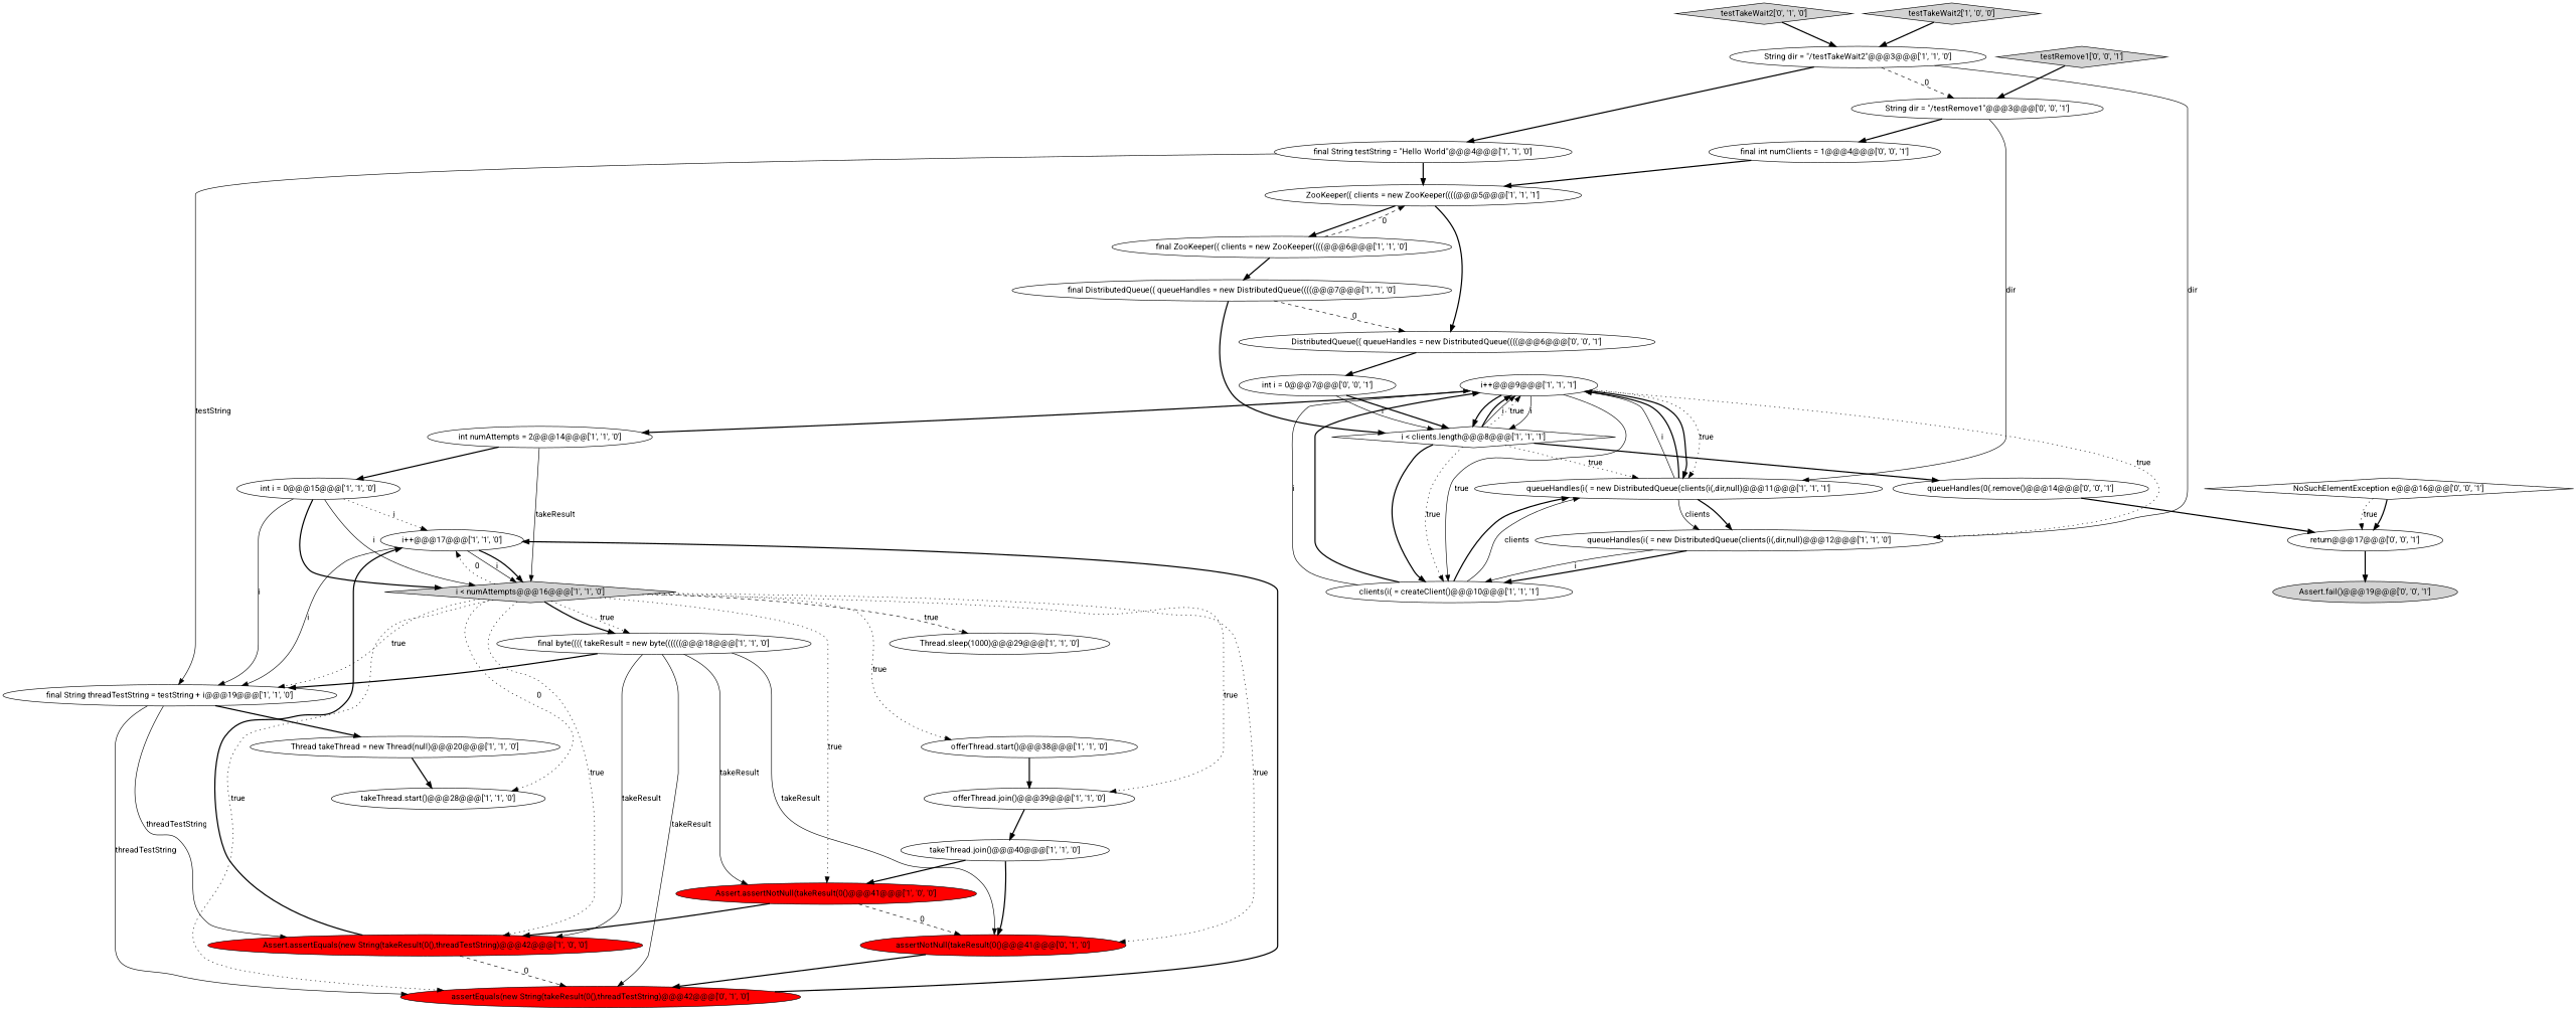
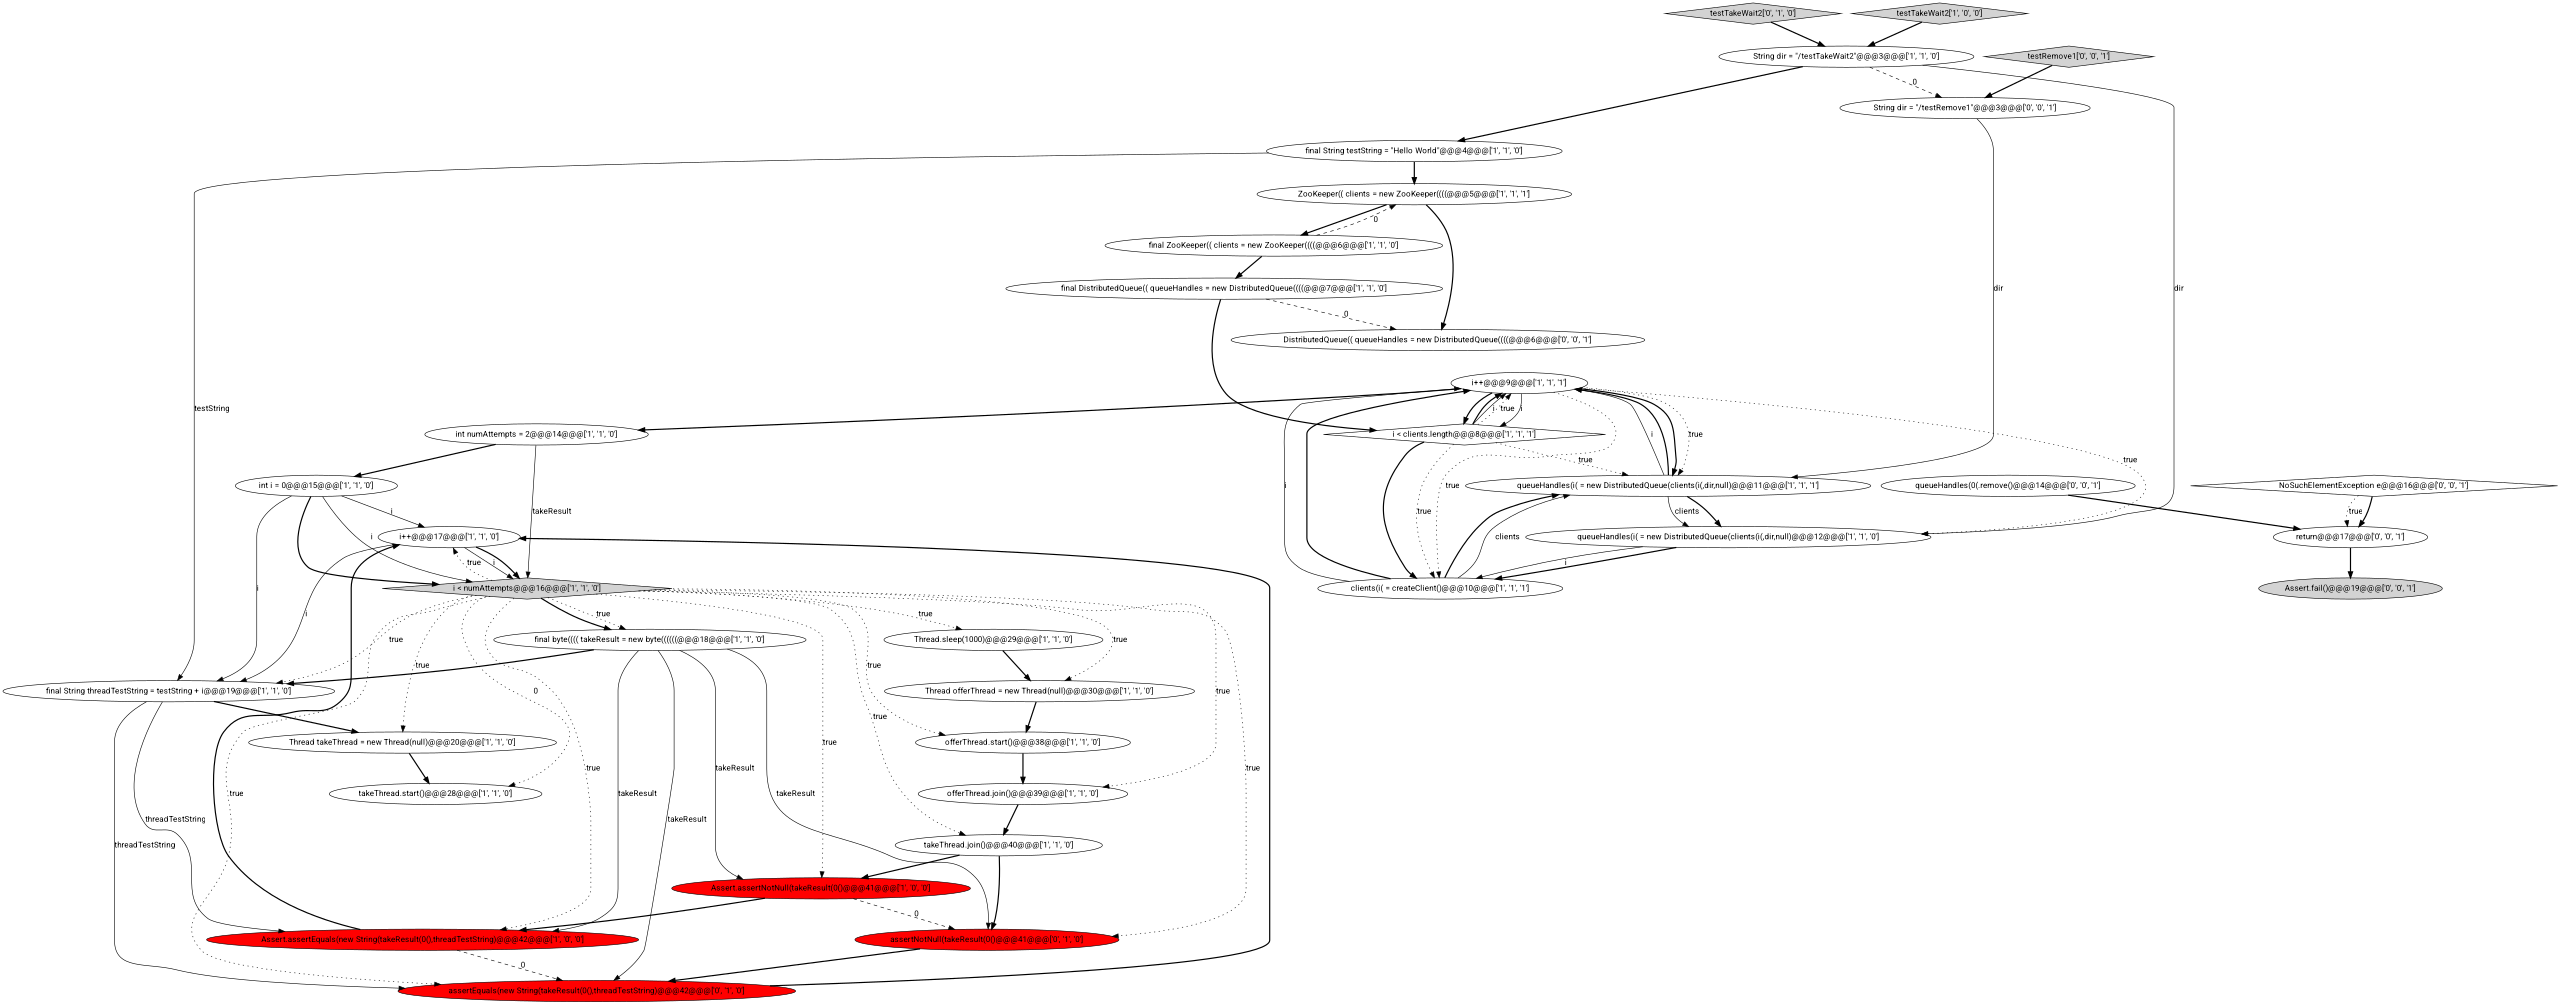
  digraph {
    fontname=Roboto
    node [fillcolor=white fontname=Roboto shape=ellipse style=filled]
    edge [fontname=Roboto style=bold]
    n1 [label="i++@@@17@@@['1', '1', '0']"]
    n2 [label="final String threadTestString = testString + i@@@19@@@['1', '1', '0']"]
    n3 [fillcolor=lightgray label="i < numAttempts@@@16@@@['1', '1', '0']" shape=diamond]
    n4 [label="Thread takeThread = new Thread(null)@@@20@@@['1', '1', '0']"]
    n5 [fillcolor=red label="Assert.assertEquals(new String(takeResult(0(),threadTestString)@@@42@@@['1', '0', '0']"]
    n6 [fillcolor=red label="assertEquals(new String(takeResult(0(),threadTestString)@@@42@@@['0', '1', '0']"]
    n7 [label="takeThread.start()@@@28@@@['1', '1', '0']"]
    n8 [label="offerThread.start()@@@38@@@['1', '1', '0']"]
    n9 [label="offerThread.join()@@@39@@@['1', '1', '0']"]
    n10 [label="final byte(((( takeResult = new byte((((((@@@18@@@['1', '1', '0']"]
    n11 [fillcolor=red label="assertNotNull(takeResult(0()@@@41@@@['0', '1', '0']"]
    n12 [fillcolor=red label="Assert.assertNotNull(takeResult(0()@@@41@@@['1', '0', '0']"]
    n13 [label="takeThread.join()@@@40@@@['1', '1', '0']"]
    n14 [label="Thread.sleep(1000)@@@29@@@['1', '1', '0']"]
+   n15 [label="Thread offerThread = new Thread(null)@@@30@@@['1', '1', '0']"]
    n16 [label="final DistributedQueue(( queueHandles = new DistributedQueue((((@@@7@@@['1', '1', '0']"]
    n17 [label="DistributedQueue(( queueHandles = new DistributedQueue((((@@@6@@@['0', '0', '1']"]
    n18 [label="i < clients.length@@@8@@@['1', '1', '1']" shape=diamond]
-   n19 [label="int i = 0@@@7@@@['0', '0', '1']"]
    n20 [label="queueHandles(i( = new DistributedQueue(clients(i(,dir,null)@@@11@@@['1', '1', '1']"]
    n21 [label="i++@@@9@@@['1', '1', '1']"]
    n22 [label="clients(i( = createClient()@@@10@@@['1', '1', '1']"]
    n23 [label="queueHandles(0(.remove()@@@14@@@['0', '0', '1']"]
    n24 [label="int i = 0@@@15@@@['1', '1', '0']"]
    n25 [label="return@@@17@@@['0', '0', '1']"]
    n26 [fillcolor=lightgray label="Assert.fail()@@@19@@@['0', '0', '1']"]
    n27 [label="int numAttempts = 2@@@14@@@['1', '1', '0']"]
    n28 [label="String dir = \"/testRemove1\"@@@3@@@['0', '0', '1']"]
-   n29 [label="final int numClients = 1@@@4@@@['0', '0', '1']"]
    n30 [label="ZooKeeper(( clients = new ZooKeeper((((@@@5@@@['1', '1', '1']"]
    n31 [label="queueHandles(i( = new DistributedQueue(clients(i(,dir,null)@@@12@@@['1', '1', '0']"]
    n32 [fillcolor=lightgray label="testTakeWait2['0', '1', '0']" shape=diamond]
    n33 [label="String dir = \"/testTakeWait2\"@@@3@@@['1', '1', '0']"]
    n34 [label="final String testString = \"Hello World\"@@@4@@@['1', '1', '0']"]
    n35 [label="final ZooKeeper(( clients = new ZooKeeper((((@@@6@@@['1', '1', '0']"]
    n36 [fillcolor=lightgray label="testTakeWait2['1', '0', '0']" shape=diamond]
    n37 [fillcolor=lightgray label="testRemove1['0', '0', '1']" shape=diamond]
    n38 [label="NoSuchElementException e@@@16@@@['0', '0', '1']" shape=diamond]
    n1 -> n2 [label=i style=solid]
    n1 -> n3 [label=i style=solid]
    n1 -> n3
    n2 -> n4
    n2 -> n5 [label=threadTestString style=solid]
    n2 -> n6 [label=threadTestString style=solid]
-   n3 -> n1 [label=0 style=dotted]
+   n3 -> n1 [label=true style=dotted]
    n3 -> n2 [label=true style=dotted]
+   n3 -> n4 [label=true style=dotted]
    n3 -> n5 [label=true style=dotted]
    n3 -> n6 [label=true style=dotted]
    n3 -> n7 [label=0 style=dotted]
    n3 -> n8 [label=true style=dotted]
    n3 -> n9 [label=true style=dotted]
    n3 -> n10 [label=true style=dotted]
    n3 -> n10
    n3 -> n11 [label=true style=dotted]
    n3 -> n12 [label=true style=dotted]
-   n3 -> n14 [label=true style=dashed]
+   n3 -> n13 [label=true style=dotted]
+   n3 -> n14 [label=true style=dotted]
+   n3 -> n15 [label=true style=dotted]
    n4 -> n7
    n5 -> n1
    n5 -> n6 [label=0 style=dashed]
    n6 -> n1
    n8 -> n9
    n9 -> n13
    n10 -> n2
    n10 -> n5 [label=takeResult style=solid]
    n10 -> n6 [label=takeResult style=solid]
    n10 -> n11 [label=takeResult style=solid]
    n10 -> n12 [label=takeResult style=solid]
    n11 -> n6
    n12 -> n5
    n12 -> n11 [label=0 style=dashed]
    n13 -> n11
    n13 -> n12
+   n14 -> n15
+   n15 -> n8
    n16 -> n17 [label=0 style=dashed]
    n16 -> n18
-   n17 -> n19
    n18 -> n20 [label=true style=dotted]
    n18 -> n21
    n18 -> n21 [label=i style=solid]
    n18 -> n21 [label=true style=dotted]
    n18 -> n22
    n18 -> n22 [label=true style=dotted]
-   n18 -> n23
-   n19 -> n18
-   n19 -> n18 [label=i style=solid]
    n20 -> n21 [label=i style=solid]
    n20 -> n21
    n20 -> n31
    n20 -> n31 [label=clients style=solid]
    n21 -> n18 [label=i style=solid]
    n21 -> n18
    n21 -> n20
    n21 -> n20 [label=true style=dotted]
-   n21 -> n22 [label=true style=solid]
+   n21 -> n22 [label=true style=dotted]
    n21 -> n27
    n21 -> n31 [label=true style=dotted]
    n22 -> n20 [label=clients style=solid]
    n22 -> n20
    n22 -> n21 [label=i style=solid]
    n22 -> n21
    n23 -> n25
-   n24 -> n1 [label=i style=dotted]
+   n24 -> n1 [label=i style=solid]
    n24 -> n2 [label=i style=solid]
    n24 -> n3
    n24 -> n3 [label=i style=solid]
    n25 -> n26
    n27 -> n3 [label=takeResult style=solid]
    n27 -> n24
    n28 -> n20 [label=dir style=solid]
-   n28 -> n29
-   n29 -> n30
    n30 -> n17
    n30 -> n35
    n31 -> n22
    n31 -> n22 [label=i style=solid]
    n32 -> n33
    n33 -> n28 [label=0 style=dashed]
    n33 -> n31 [label=dir style=solid]
    n33 -> n34
    n34 -> n2 [label=testString style=solid]
    n34 -> n30
    n35 -> n16
    n35 -> n30 [label=0 style=dashed]
    n36 -> n33
    n37 -> n28
    n38 -> n25
    n38 -> n25 [label=true style=dotted]
  }
